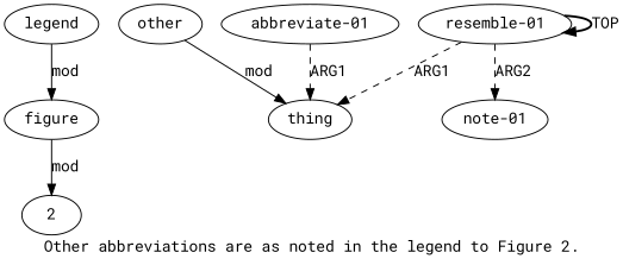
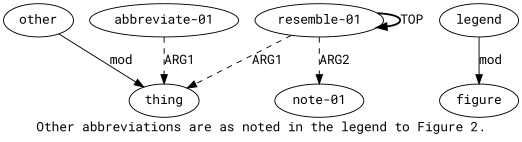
  digraph {
    fontname="Roboto Mono"
    label="Other abbreviations are as noted in the legend to Figure 2."
    node [color=black fontname="Roboto Mono"]
    edge [color=black fontname="Roboto Mono" gold_label=mod style=solid test_label=mod]
-   n1 [gold_ind=-1 gold_label=2 label=2 test_ind=-1 test_label=2]
    n2 [gold_ind=1 gold_label=thing label=thing test_ind=1 test_label=thing]
    n3 [gold_ind=3 gold_label=other label=other test_ind=3 test_label=other]
    n4 [gold_ind=0 gold_label="resemble-01" label="resemble-01" test_ind=0 test_label="resemble-01"]
    n5 [gold_ind=4 gold_label="note-01" label="note-01" test_ind=4 test_label="note-01"]
    n6 [gold_ind=5 gold_label=legend label=legend test_ind=5 test_label=legend]
    n7 [gold_ind=6 gold_label=figure label=figure test_ind=6 test_label=figure]
    n8 [gold_ind=2 gold_label="abbreviate-01" label="abbreviate-01" test_ind=2 test_label="abbreviate-01"]
    n3 -> n2 [label=mod]
    n4 -> n2 [gold_label=ARG1 label=ARG1 style=dashed test_label=ARG1]
    n4 -> n4 [gold_label=TOP label=TOP style=bold test_label=TOP]
    n4 -> n5 [gold_label=ARG2 label=ARG2 style=dashed test_label=ARG2]
    n6 -> n7 [label=mod]
-   n7 -> n1 [label=mod]
    n8 -> n2 [gold_label=ARG1 label=ARG1 style=dashed test_label=ARG1]
  }
